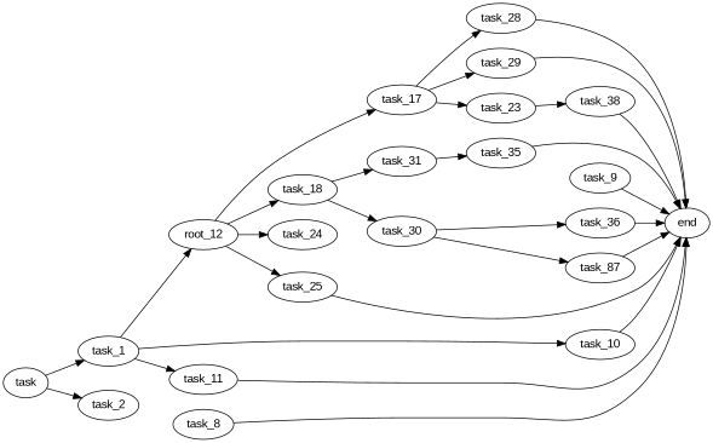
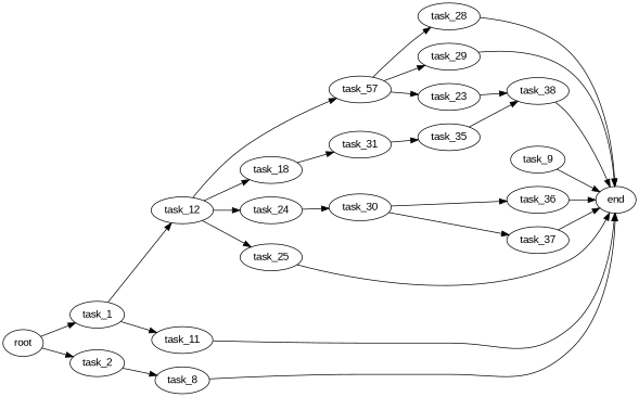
  digraph {
    fontname="Liberation Sans"
    rankdir=LR
    node [fontname="Liberation Sans"]
    edge [fontname="Liberation Sans"]
-   root [label=task]
+   root
    task_1
    task_2
-   task_10
    task_11
-   task_12 [label=root_12]
+   task_12
    task_8
    end
-   task_17
+   task_17 [label=task_57]
    task_18
    task_24
    task_25
    task_9
    task_23
    task_28
    task_29
    task_31
    task_30
    task_38
    task_35
    task_36
-   task_37 [label=task_87]
+   task_37
    root -> task_1
    root -> task_2
-   task_1 -> task_10
    task_1 -> task_11
    task_1 -> task_12
-   task_10 -> end
+   task_2 -> task_8
    task_11 -> end
    task_12 -> task_17
    task_12 -> task_18
    task_12 -> task_24
    task_12 -> task_25
    task_8 -> end
    task_17 -> task_23
    task_17 -> task_28
    task_17 -> task_29
    task_18 -> task_31
-   task_18 -> task_30
+   task_24 -> task_30
    task_25 -> end
    task_9 -> end
    task_23 -> task_38
    task_28 -> end
    task_29 -> end
    task_31 -> task_35
    task_30 -> task_36
    task_30 -> task_37
    task_38 -> end
-   task_35 -> end
+   task_35 -> task_38
    task_36 -> end
    task_37 -> end
  }
